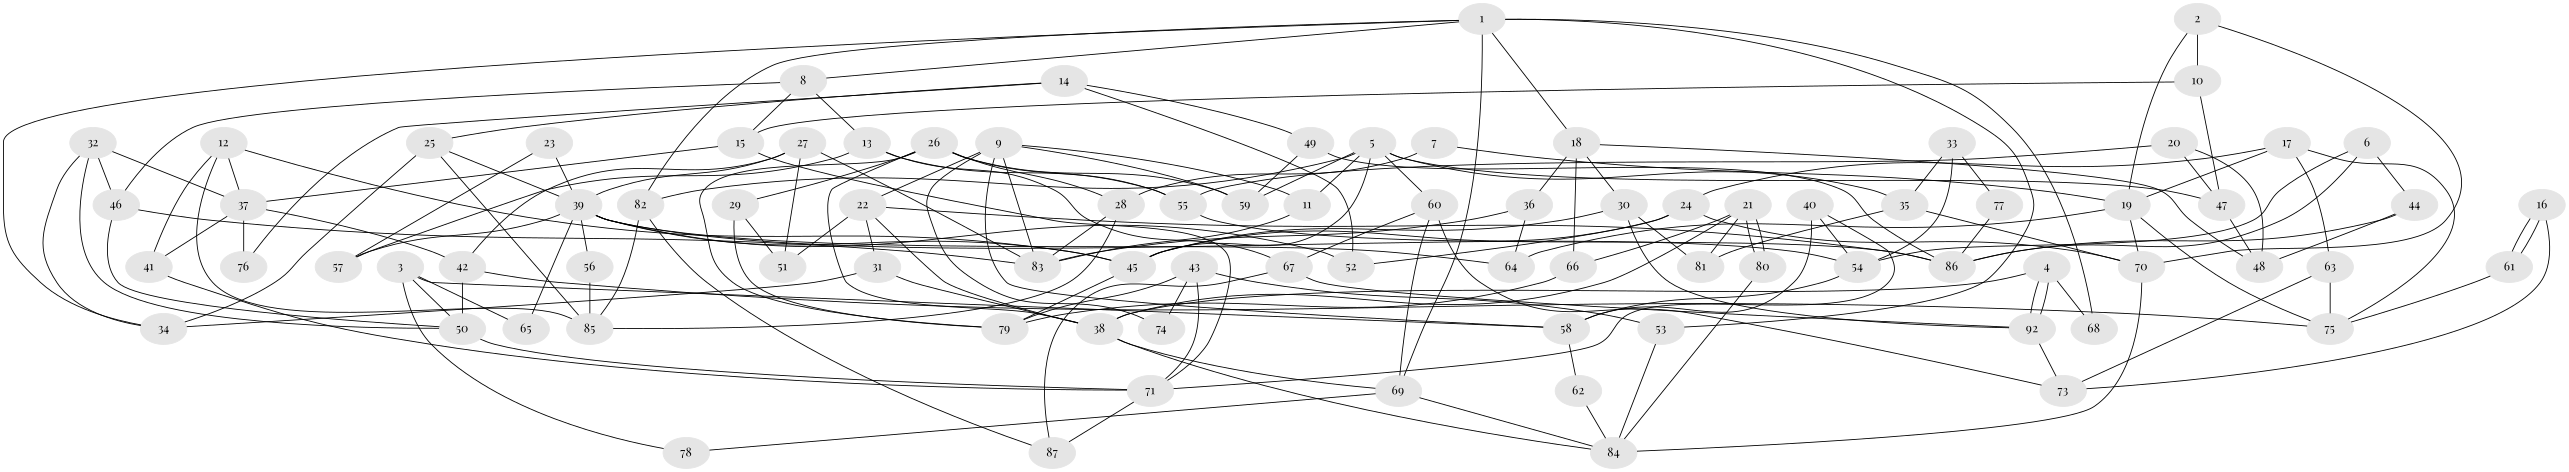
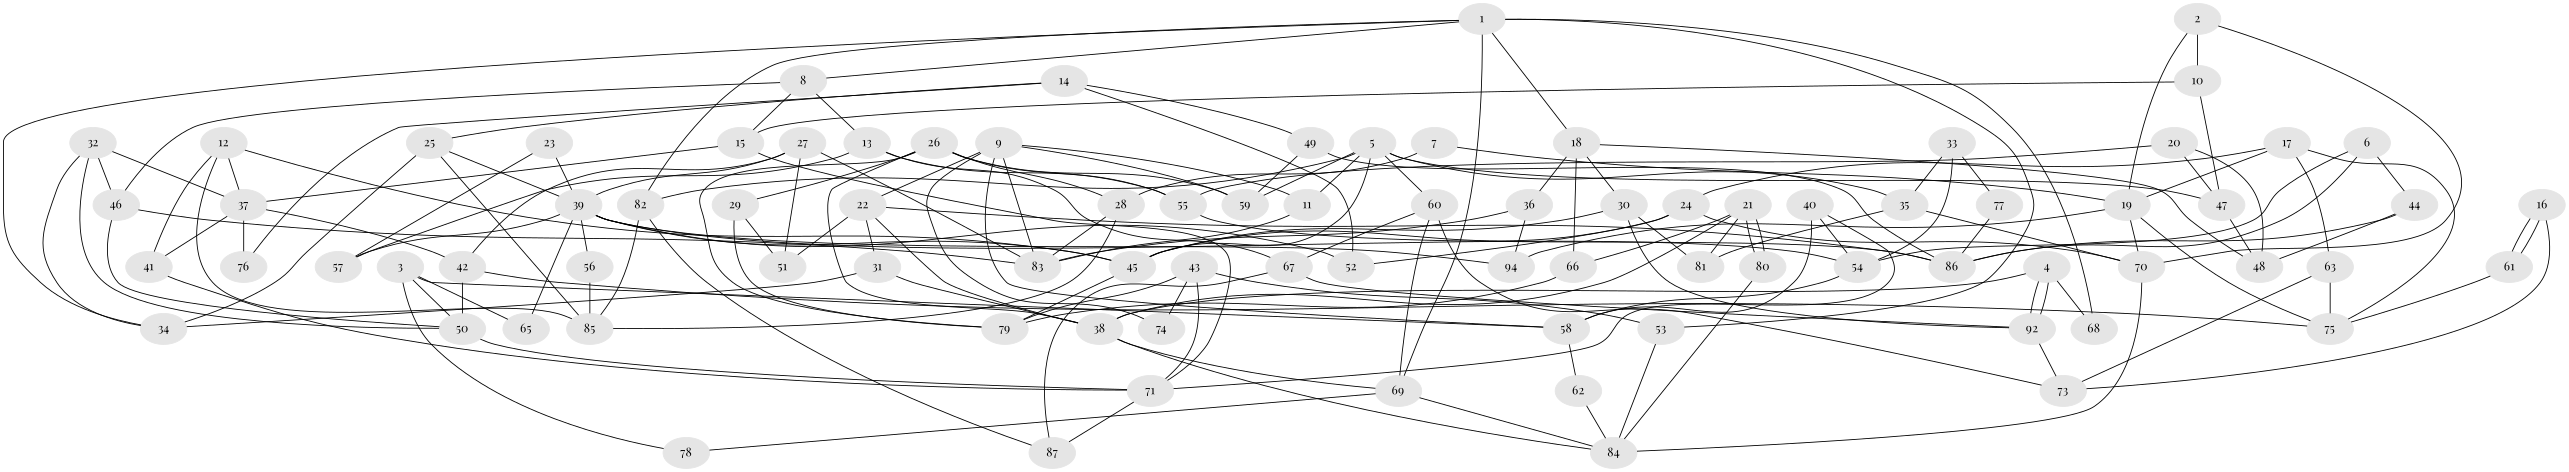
  graph {
    fontname="Playfair Display"
    node [color=gray90 fontname="Playfair Display" style=filled]
    edge [fontname="Playfair Display"]
    1
    8
    18
    34
    53
    68
    69
    82
    13
    15
    46
    30
    36
    48
    66
    84
    78
    85
    87
    2
    10
    19
    70
    47
    75
-   64
+   64 [label=94]
    3
    50
    58
    65
    71
    62
    4
    38
    n35 [label=92]
    73
    5
    11
    35
    45
    59
    60
    83
    81
    79
    67
    6
    44
    54
    86
    7
    28
    55
    57
    37
    9
    22
    74
    31
    51
    12
    41
    76
    42
    14
    25
    49
    52
    39
    16
    61
    17
    24
    63
    20
    21
    80
    23
    56
    26
    29
    27
    32
    33
    77
    40
    43
    1 -- 8
    1 -- 18
    1 -- 34
    1 -- 53
    1 -- 68
    1 -- 69
    1 -- 82
    8 -- 13
    8 -- 15
    8 -- 46
    18 -- 30
    18 -- 36
    18 -- 48
    18 -- 66
    53 -- 84
    69 -- 84
    69 -- 78
    82 -- 85
    82 -- 87
    13 -- 67
    13 -- 55
    13 -- 57
    15 -- 71
    15 -- 37
    46 -- 50
    46 -- 83
    30 -- n35
    30 -- 45
    30 -- 81
    36 -- 64
    36 -- 83
    66 -- 79
    2 -- 10
    2 -- 19
    2 -- 70
    10 -- 15
    10 -- 47
    19 -- 70
    19 -- 75
    19 -- 64
    70 -- 84
    47 -- 48
    3 -- 78
    3 -- 50
    3 -- 58
    3 -- 65
    50 -- 71
    58 -- 62
    71 -- 87
    62 -- 84
    4 -- 68
    4 -- 38
    4 -- n35
    4 -- n35
    38 -- 69
    38 -- 84
    n35 -- 73
    5 -- 82
    5 -- 47
    5 -- 11
    5 -- 35
    5 -- 45
    5 -- 59
    5 -- 60
    11 -- 83
    35 -- 70
    35 -- 81
    45 -- 79
    60 -- 69
    60 -- 73
    60 -- 67
    67 -- 87
    67 -- n35
    6 -- 44
    6 -- 54
    6 -- 86
    44 -- 48
    44 -- 86
    54 -- 58
    7 -- 19
    7 -- 28
    28 -- 85
    28 -- 83
    55 -- 86
    37 -- 41
    37 -- 76
    37 -- 42
    9 -- 58
    9 -- 11
    9 -- 59
    9 -- 83
    9 -- 22
    9 -- 74
    22 -- 38
    22 -- 86
    22 -- 31
    22 -- 51
    31 -- 34
    31 -- 38
    12 -- 85
    12 -- 45
    12 -- 37
    12 -- 41
    41 -- 71
    42 -- 75
    42 -- 50
    14 -- 76
    14 -- 25
    14 -- 49
    14 -- 52
    25 -- 34
    25 -- 85
    25 -- 39
    49 -- 59
    49 -- 86
    39 -- 64
    39 -- 65
    39 -- 45
    39 -- 54
    39 -- 57
    39 -- 52
    39 -- 56
    16 -- 73
    16 -- 61
    16 -- 61
    61 -- 75
    17 -- 19
    17 -- 75
    17 -- 24
    17 -- 63
    24 -- 70
    24 -- 45
    24 -- 52
    63 -- 75
    63 -- 73
    20 -- 48
    20 -- 47
    20 -- 55
    21 -- 66
    21 -- 38
    21 -- 81
    21 -- 80
    21 -- 80
    80 -- 84
    23 -- 57
    23 -- 39
    56 -- 85
    26 -- 38
    26 -- 59
    26 -- 79
    26 -- 28
    26 -- 55
    26 -- 29
    29 -- 79
    29 -- 51
    27 -- 83
    27 -- 51
    27 -- 42
    27 -- 39
    32 -- 34
    32 -- 46
    32 -- 50
    32 -- 37
    33 -- 35
    33 -- 54
    33 -- 77
    77 -- 86
    40 -- 58
    40 -- 71
    40 -- 54
    43 -- 53
    43 -- 71
    43 -- 79
    43 -- 74
  }
